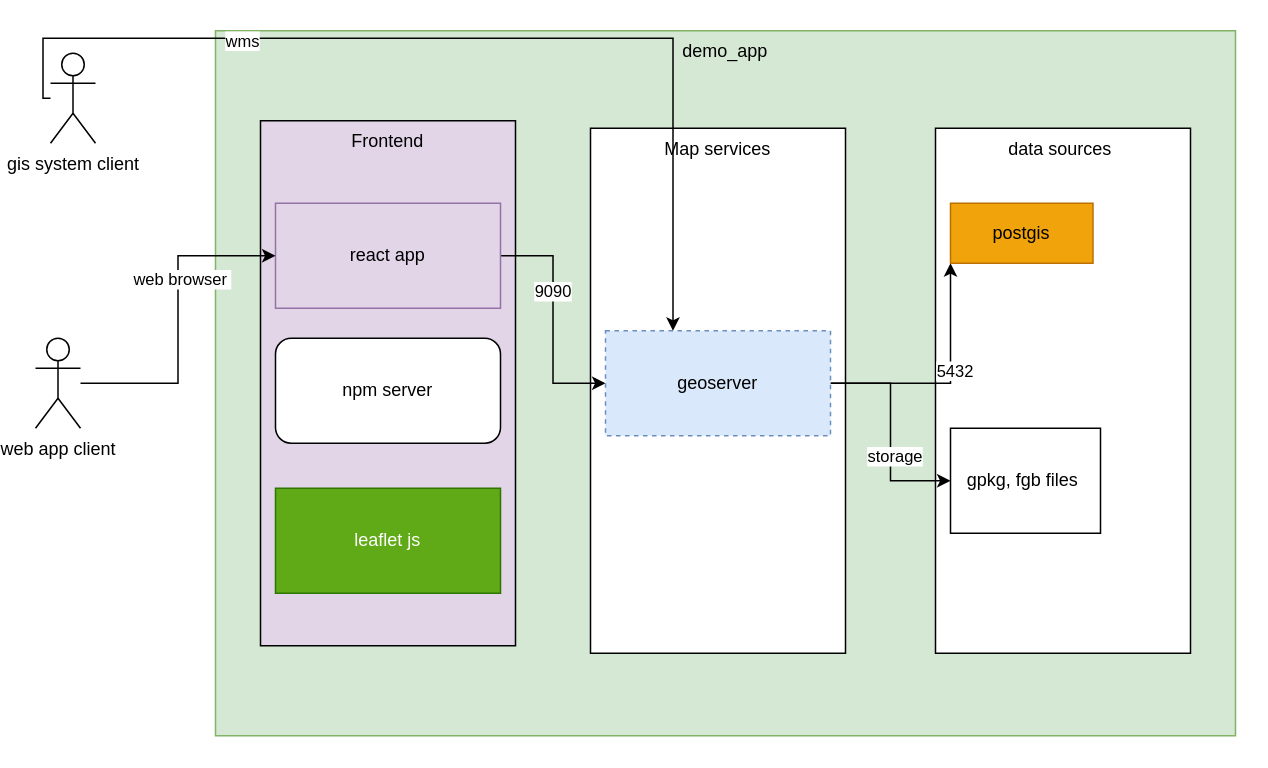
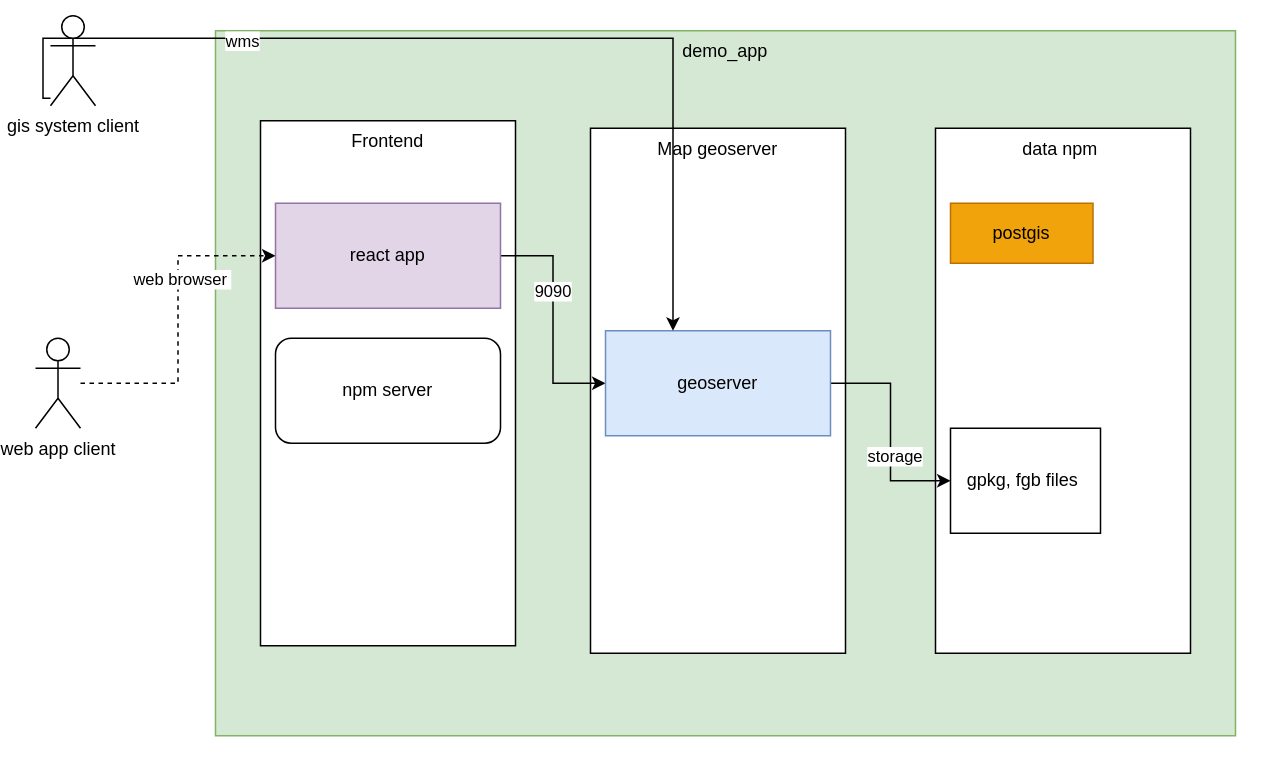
  <mxCell id="0" />
  <mxCell id="1" parent="0" />
  <mxCell id="2" value="demo_app" style="rounded=0;whiteSpace=wrap;html=1;verticalAlign=top;fillColor=#d5e8d4;strokeColor=#82b366;" vertex="1" parent="1"><mxGeometry x="140" y="20" width="680" height="470" as="geometry" /></mxCell>
- <mxCell id="3" value="Frontend" style="rounded=0;whiteSpace=wrap;html=1;verticalAlign=top;fillColor=#e1d5e7;" vertex="1" parent="1"><mxGeometry x="170" y="80" width="170" height="350" as="geometry" /></mxCell>
- <mxCell id="4" value="Map services" style="rounded=0;whiteSpace=wrap;html=1;verticalAlign=top;" vertex="1" parent="1"><mxGeometry x="390" y="85" width="170" height="350" as="geometry" /></mxCell>
- <mxCell id="5" value="data sources&amp;nbsp;" style="rounded=0;whiteSpace=wrap;html=1;verticalAlign=top;" vertex="1" parent="1"><mxGeometry x="620" y="85" width="170" height="350" as="geometry" /></mxCell>
+ <mxCell id="3" value="Frontend" style="rounded=0;whiteSpace=wrap;html=1;verticalAlign=top;" vertex="1" parent="1"><mxGeometry x="170" y="80" width="170" height="350" as="geometry" /></mxCell>
+ <mxCell id="4" value="Map geoserver" style="rounded=0;whiteSpace=wrap;html=1;verticalAlign=top;" vertex="1" parent="1"><mxGeometry x="390" y="85" width="170" height="350" as="geometry" /></mxCell>
+ <mxCell id="5" value="data npm&amp;nbsp;" style="rounded=0;whiteSpace=wrap;html=1;verticalAlign=top;" vertex="1" parent="1"><mxGeometry x="620" y="85" width="170" height="350" as="geometry" /></mxCell>
  <mxCell id="6" style="edgeStyle=orthogonalEdgeStyle;rounded=0;orthogonalLoop=1;jettySize=auto;html=1;entryX=0;entryY=0.5;entryDx=0;entryDy=0;" edge="1" parent="1" source="8" target="15"><mxGeometry relative="1" as="geometry" /></mxCell>
  <mxCell id="7" value="9090" style="edgeLabel;html=1;align=center;verticalAlign=middle;resizable=0;points=[];" vertex="1" connectable="0" parent="6"><mxGeometry x="-0.248" y="-1" relative="1" as="geometry"><mxPoint as="offset" /></mxGeometry></mxCell>
  <mxCell id="8" value="react app" style="rounded=0;whiteSpace=wrap;html=1;fillColor=#e1d5e7;strokeColor=#9673a6;" vertex="1" parent="1"><mxGeometry x="180" y="135" width="150" height="70" as="geometry" /></mxCell>
  <mxCell id="9" value="npm server" style="whiteSpace=wrap;html=1;rounded=1;" vertex="1" parent="1"><mxGeometry x="180" y="225" width="150" height="70" as="geometry" /></mxCell>
- <mxCell id="10" value="leaflet js" style="rounded=0;whiteSpace=wrap;html=1;fillColor=#60a917;fontColor=#ffffff;strokeColor=#2D7600;" vertex="1" parent="1"><mxGeometry x="180" y="325" width="150" height="70" as="geometry" /></mxCell>
  <mxCell id="11" style="edgeStyle=orthogonalEdgeStyle;rounded=0;orthogonalLoop=1;jettySize=auto;html=1;" edge="1" parent="1" source="15" target="17"><mxGeometry relative="1" as="geometry" /></mxCell>
  <mxCell id="12" value="storage" style="edgeLabel;html=1;align=center;verticalAlign=middle;resizable=0;points=[];" vertex="1" connectable="0" parent="11"><mxGeometry x="0.218" y="2" relative="1" as="geometry"><mxPoint as="offset" /></mxGeometry></mxCell>
- <mxCell id="13" style="edgeStyle=orthogonalEdgeStyle;rounded=0;orthogonalLoop=1;jettySize=auto;html=1;" edge="1" parent="1" source="15" target="16"><mxGeometry relative="1" as="geometry"><Array as="points"><mxPoint x="630" y="255" /><mxPoint x="630" y="170" /></Array></mxGeometry></mxCell>
- <mxCell id="14" value="5432" style="edgeLabel;html=1;align=center;verticalAlign=middle;resizable=0;points=[];" vertex="1" connectable="0" parent="13"><mxGeometry x="0.111" y="-2" relative="1" as="geometry"><mxPoint as="offset" /></mxGeometry></mxCell>
- <mxCell id="15" value="geoserver" style="rounded=0;whiteSpace=wrap;html=1;fillColor=#dae8fc;strokeColor=#6c8ebf;dashed=1;" vertex="1" parent="1"><mxGeometry x="400" y="220" width="150" height="70" as="geometry" /></mxCell>
+ <mxCell id="15" value="geoserver" style="rounded=0;whiteSpace=wrap;html=1;fillColor=#dae8fc;strokeColor=#6c8ebf;" vertex="1" parent="1"><mxGeometry x="400" y="220" width="150" height="70" as="geometry" /></mxCell>
  <mxCell id="16" value="postgis" style="rounded=0;whiteSpace=wrap;html=1;fillColor=#f0a30a;fontColor=#000000;strokeColor=#BD7000;" vertex="1" parent="1"><mxGeometry x="630" y="135" width="95" height="40" as="geometry" /></mxCell>
  <mxCell id="17" value="gpkg, fgb files&amp;nbsp;" style="rounded=0;whiteSpace=wrap;html=1;" vertex="1" parent="1"><mxGeometry x="630" y="285" width="100" height="70" as="geometry" /></mxCell>
  <mxCell id="18" style="edgeStyle=orthogonalEdgeStyle;rounded=0;orthogonalLoop=1;jettySize=auto;html=1;" edge="1" parent="1" source="20" target="15"><mxGeometry relative="1" as="geometry"><Array as="points"><mxPoint x="25" y="65" /><mxPoint x="25" y="25" /><mxPoint x="445" y="25" /></Array></mxGeometry></mxCell>
  <mxCell id="19" value="wms" style="edgeLabel;html=1;align=center;verticalAlign=middle;resizable=0;points=[];" vertex="1" connectable="0" parent="18"><mxGeometry x="-0.465" y="-1" relative="1" as="geometry"><mxPoint as="offset" /></mxGeometry></mxCell>
- <mxCell id="20" value="gis system client&lt;div&gt;&lt;br&gt;&lt;/div&gt;" style="shape=umlActor;verticalLabelPosition=bottom;verticalAlign=top;html=1;outlineConnect=0;" vertex="1" parent="1"><mxGeometry x="30" y="35" width="30" height="60" as="geometry" /></mxCell>
- <mxCell id="21" style="edgeStyle=orthogonalEdgeStyle;rounded=0;orthogonalLoop=1;jettySize=auto;html=1;entryX=0;entryY=0.5;entryDx=0;entryDy=0;" edge="1" parent="1" source="23" target="8"><mxGeometry relative="1" as="geometry" /></mxCell>
+ <mxCell id="20" value="gis system client&lt;div&gt;&lt;br&gt;&lt;/div&gt;" style="shape=umlActor;verticalLabelPosition=bottom;verticalAlign=top;html=1;outlineConnect=0;" vertex="1" parent="1"><mxGeometry x="30" y="10" width="30" height="60" as="geometry" /></mxCell>
+ <mxCell id="21" style="edgeStyle=orthogonalEdgeStyle;rounded=0;orthogonalLoop=1;jettySize=auto;html=1;entryX=0;entryY=0.5;entryDx=0;entryDy=0;dashed=1;" edge="1" parent="1" source="23" target="8"><mxGeometry relative="1" as="geometry" /></mxCell>
  <mxCell id="22" value="web browser&amp;nbsp;" style="edgeLabel;html=1;align=center;verticalAlign=middle;resizable=0;points=[];" vertex="1" connectable="0" parent="21"><mxGeometry x="0.259" y="-2" relative="1" as="geometry"><mxPoint as="offset" /></mxGeometry></mxCell>
  <mxCell id="23" value="web app client" style="shape=umlActor;verticalLabelPosition=bottom;verticalAlign=top;html=1;outlineConnect=0;" vertex="1" parent="1"><mxGeometry x="20" y="225" width="30" height="60" as="geometry" /></mxCell>
